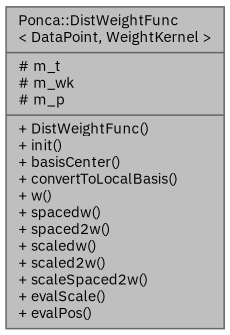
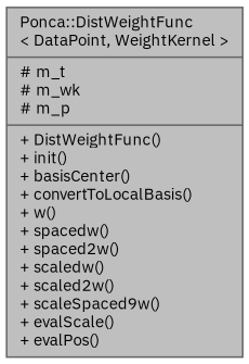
  digraph {
    fontname="IBM Plex Sans"
-   n1 [color=gray40 fillcolor=grey75 fontcolor=black fontname="IBM Plex Sans" fontsize=10 height=0.2 label="{Ponca::DistWeightFunc\l\< DataPoint, WeightKernel \>\n|# m_t\l# m_wk\l# m_p\l|+ DistWeightFunc()\l+ init()\l+ basisCenter()\l+ convertToLocalBasis()\l+ w()\l+ spacedw()\l+ spaced2w()\l+ scaledw()\l+ scaled2w()\l+ scaleSpaced2w()\l+ evalScale()\l+ evalPos()\l}" shape=record style=filled width=0.4]
+   n1 [color=gray40 fillcolor=grey75 fontcolor=black fontname="IBM Plex Sans" fontsize=10 height=0.2 label="{Ponca::DistWeightFunc\l\< DataPoint, WeightKernel \>\n|# m_t\l# m_wk\l# m_p\l|+ DistWeightFunc()\l+ init()\l+ basisCenter()\l+ convertToLocalBasis()\l+ w()\l+ spacedw()\l+ spaced2w()\l+ scaledw()\l+ scaled2w()\l+ scaleSpaced9w()\l+ evalScale()\l+ evalPos()\l}" shape=record style=filled width=0.4]
  }
